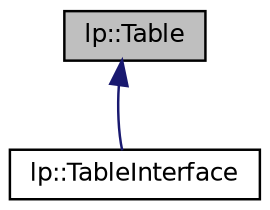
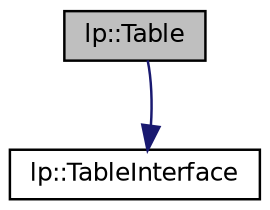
  digraph {
    node [color=black fontname=Helvetica fontsize=10 shape=record style=filled]
    n1 [fillcolor=grey75 fontcolor=black height=0.2 label="lp::Table" width=0.4]
    n2 [fillcolor=white height=0.2 label="lp::TableInterface" width=0.4]
-   n1 -> n2 [color=midnightblue dir=back fontname=Helvetica fontsize=10 labelfontname=Helvetica labelfontsize=10 style=solid]
+   n2 -> n1 [color=midnightblue dir=back fontname=Helvetica fontsize=10 labelfontname=Helvetica labelfontsize=10 style=solid]
  }
